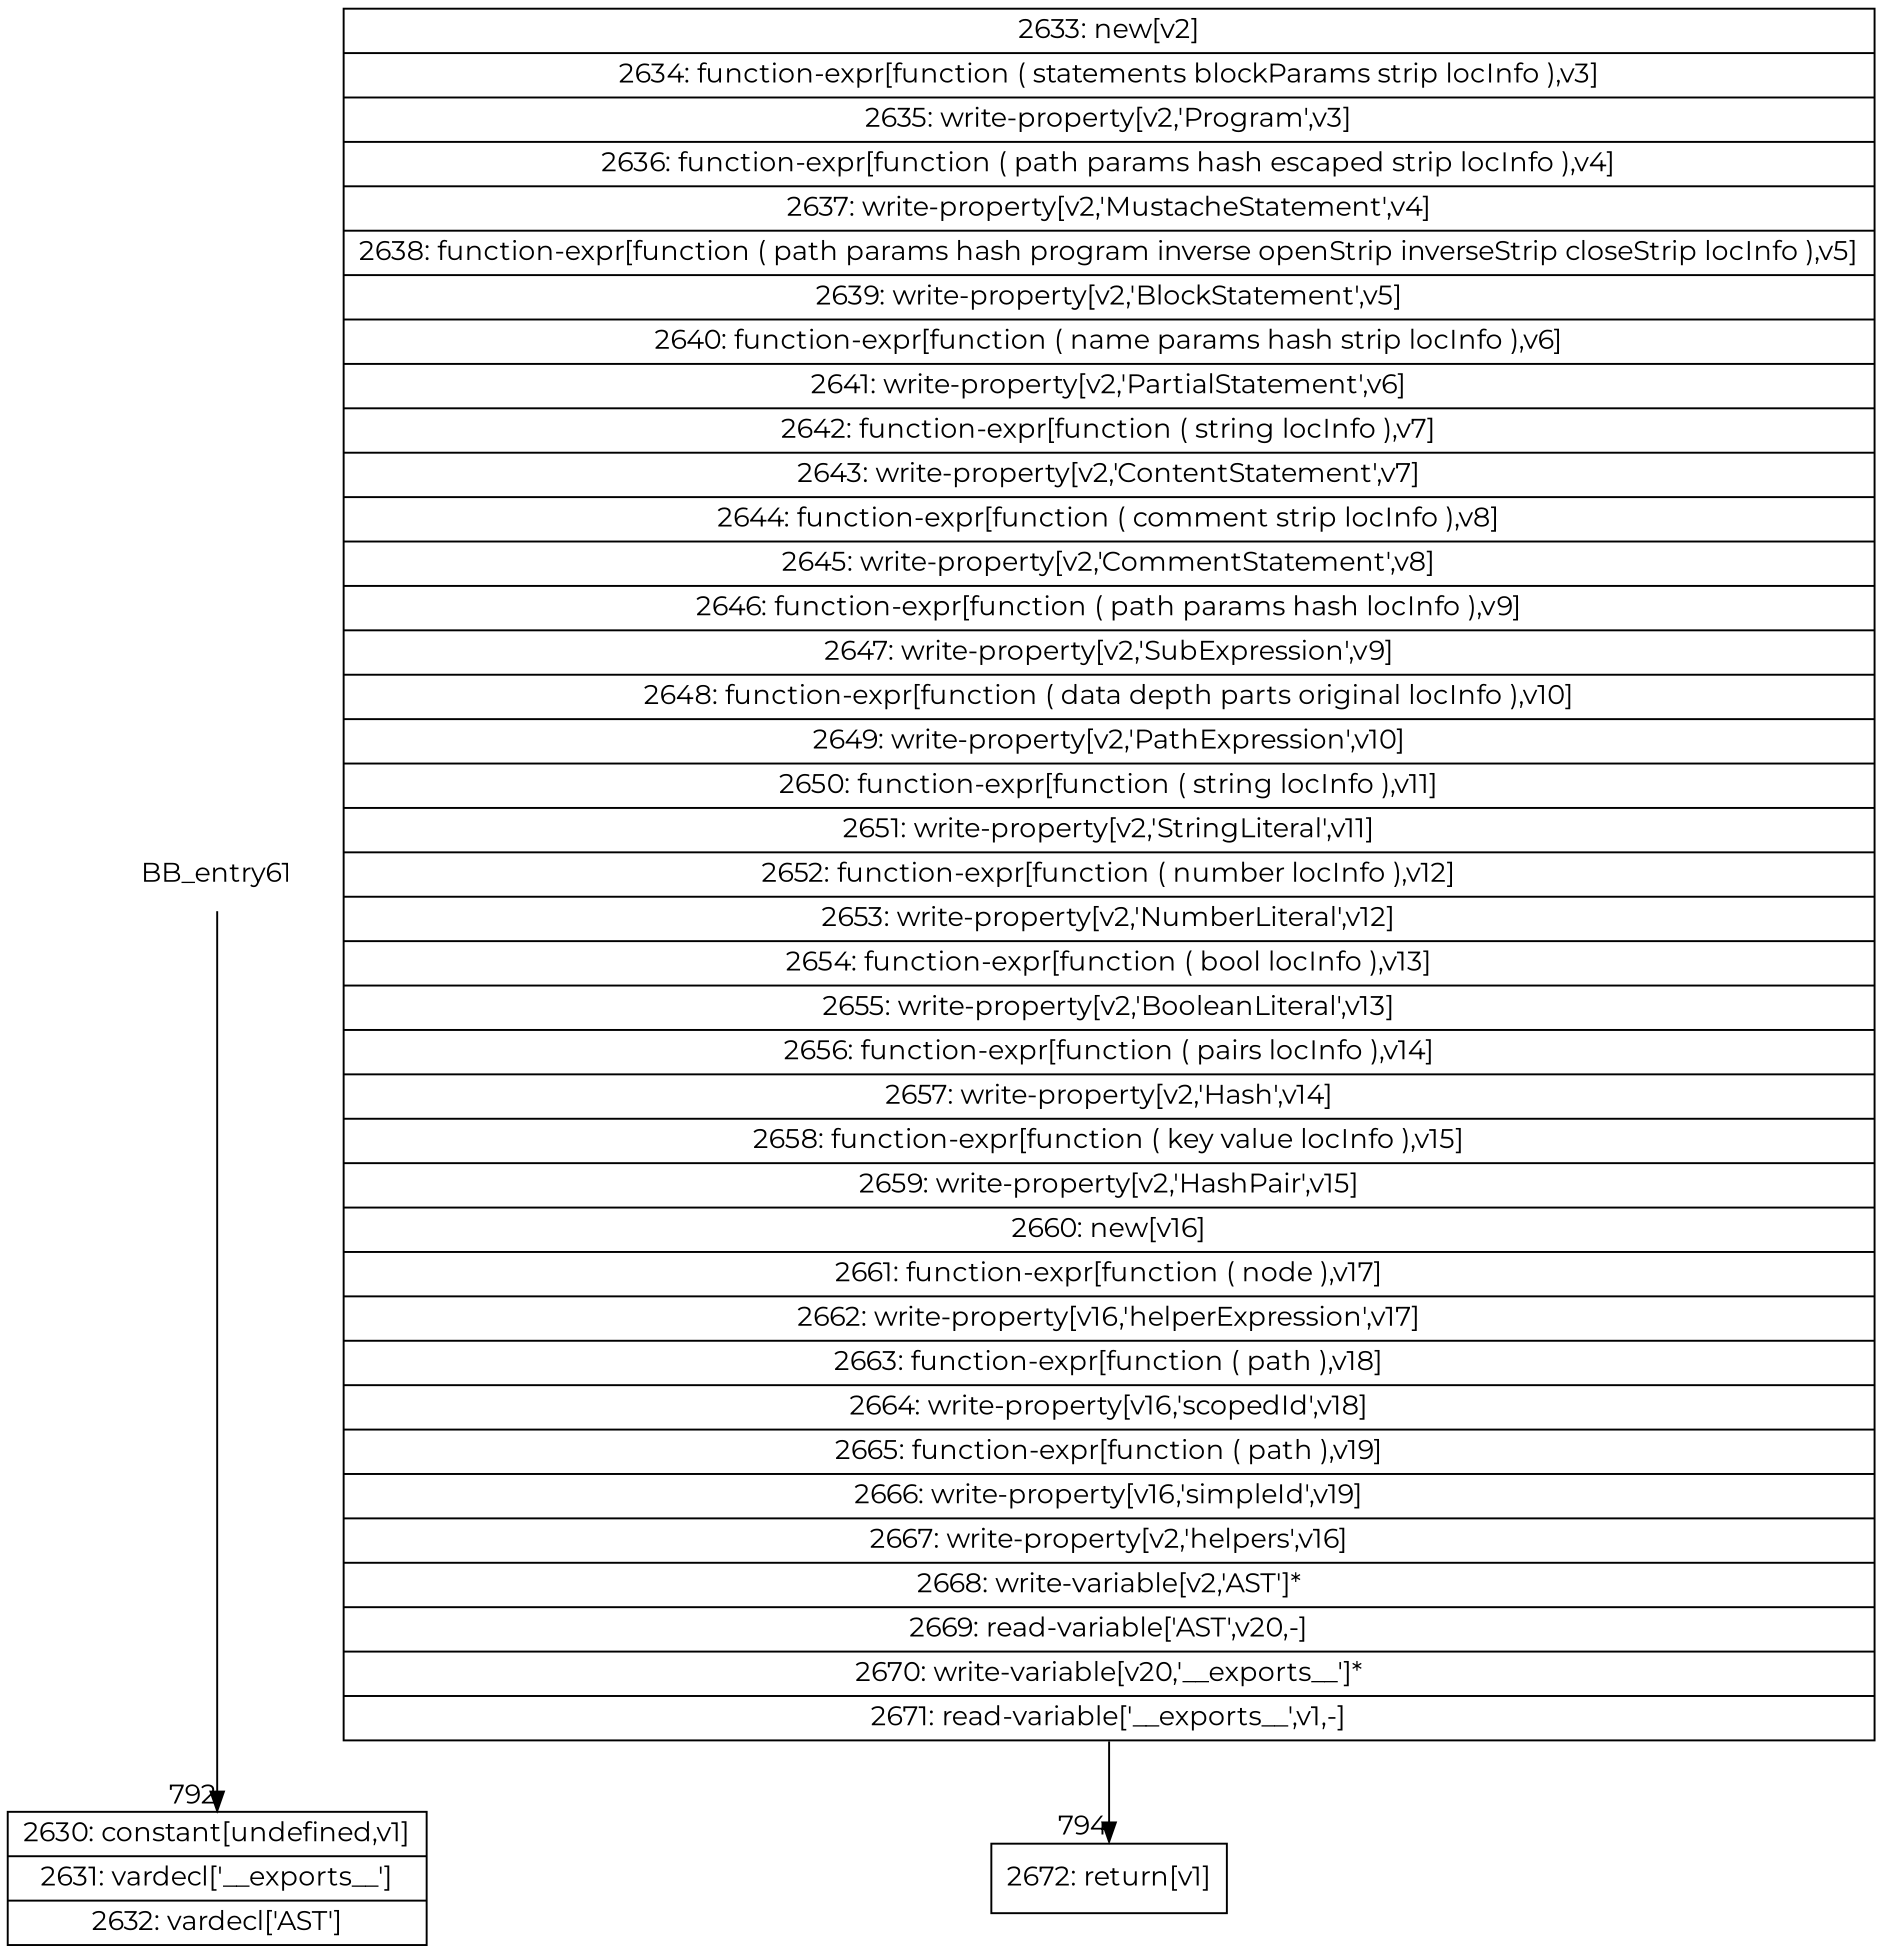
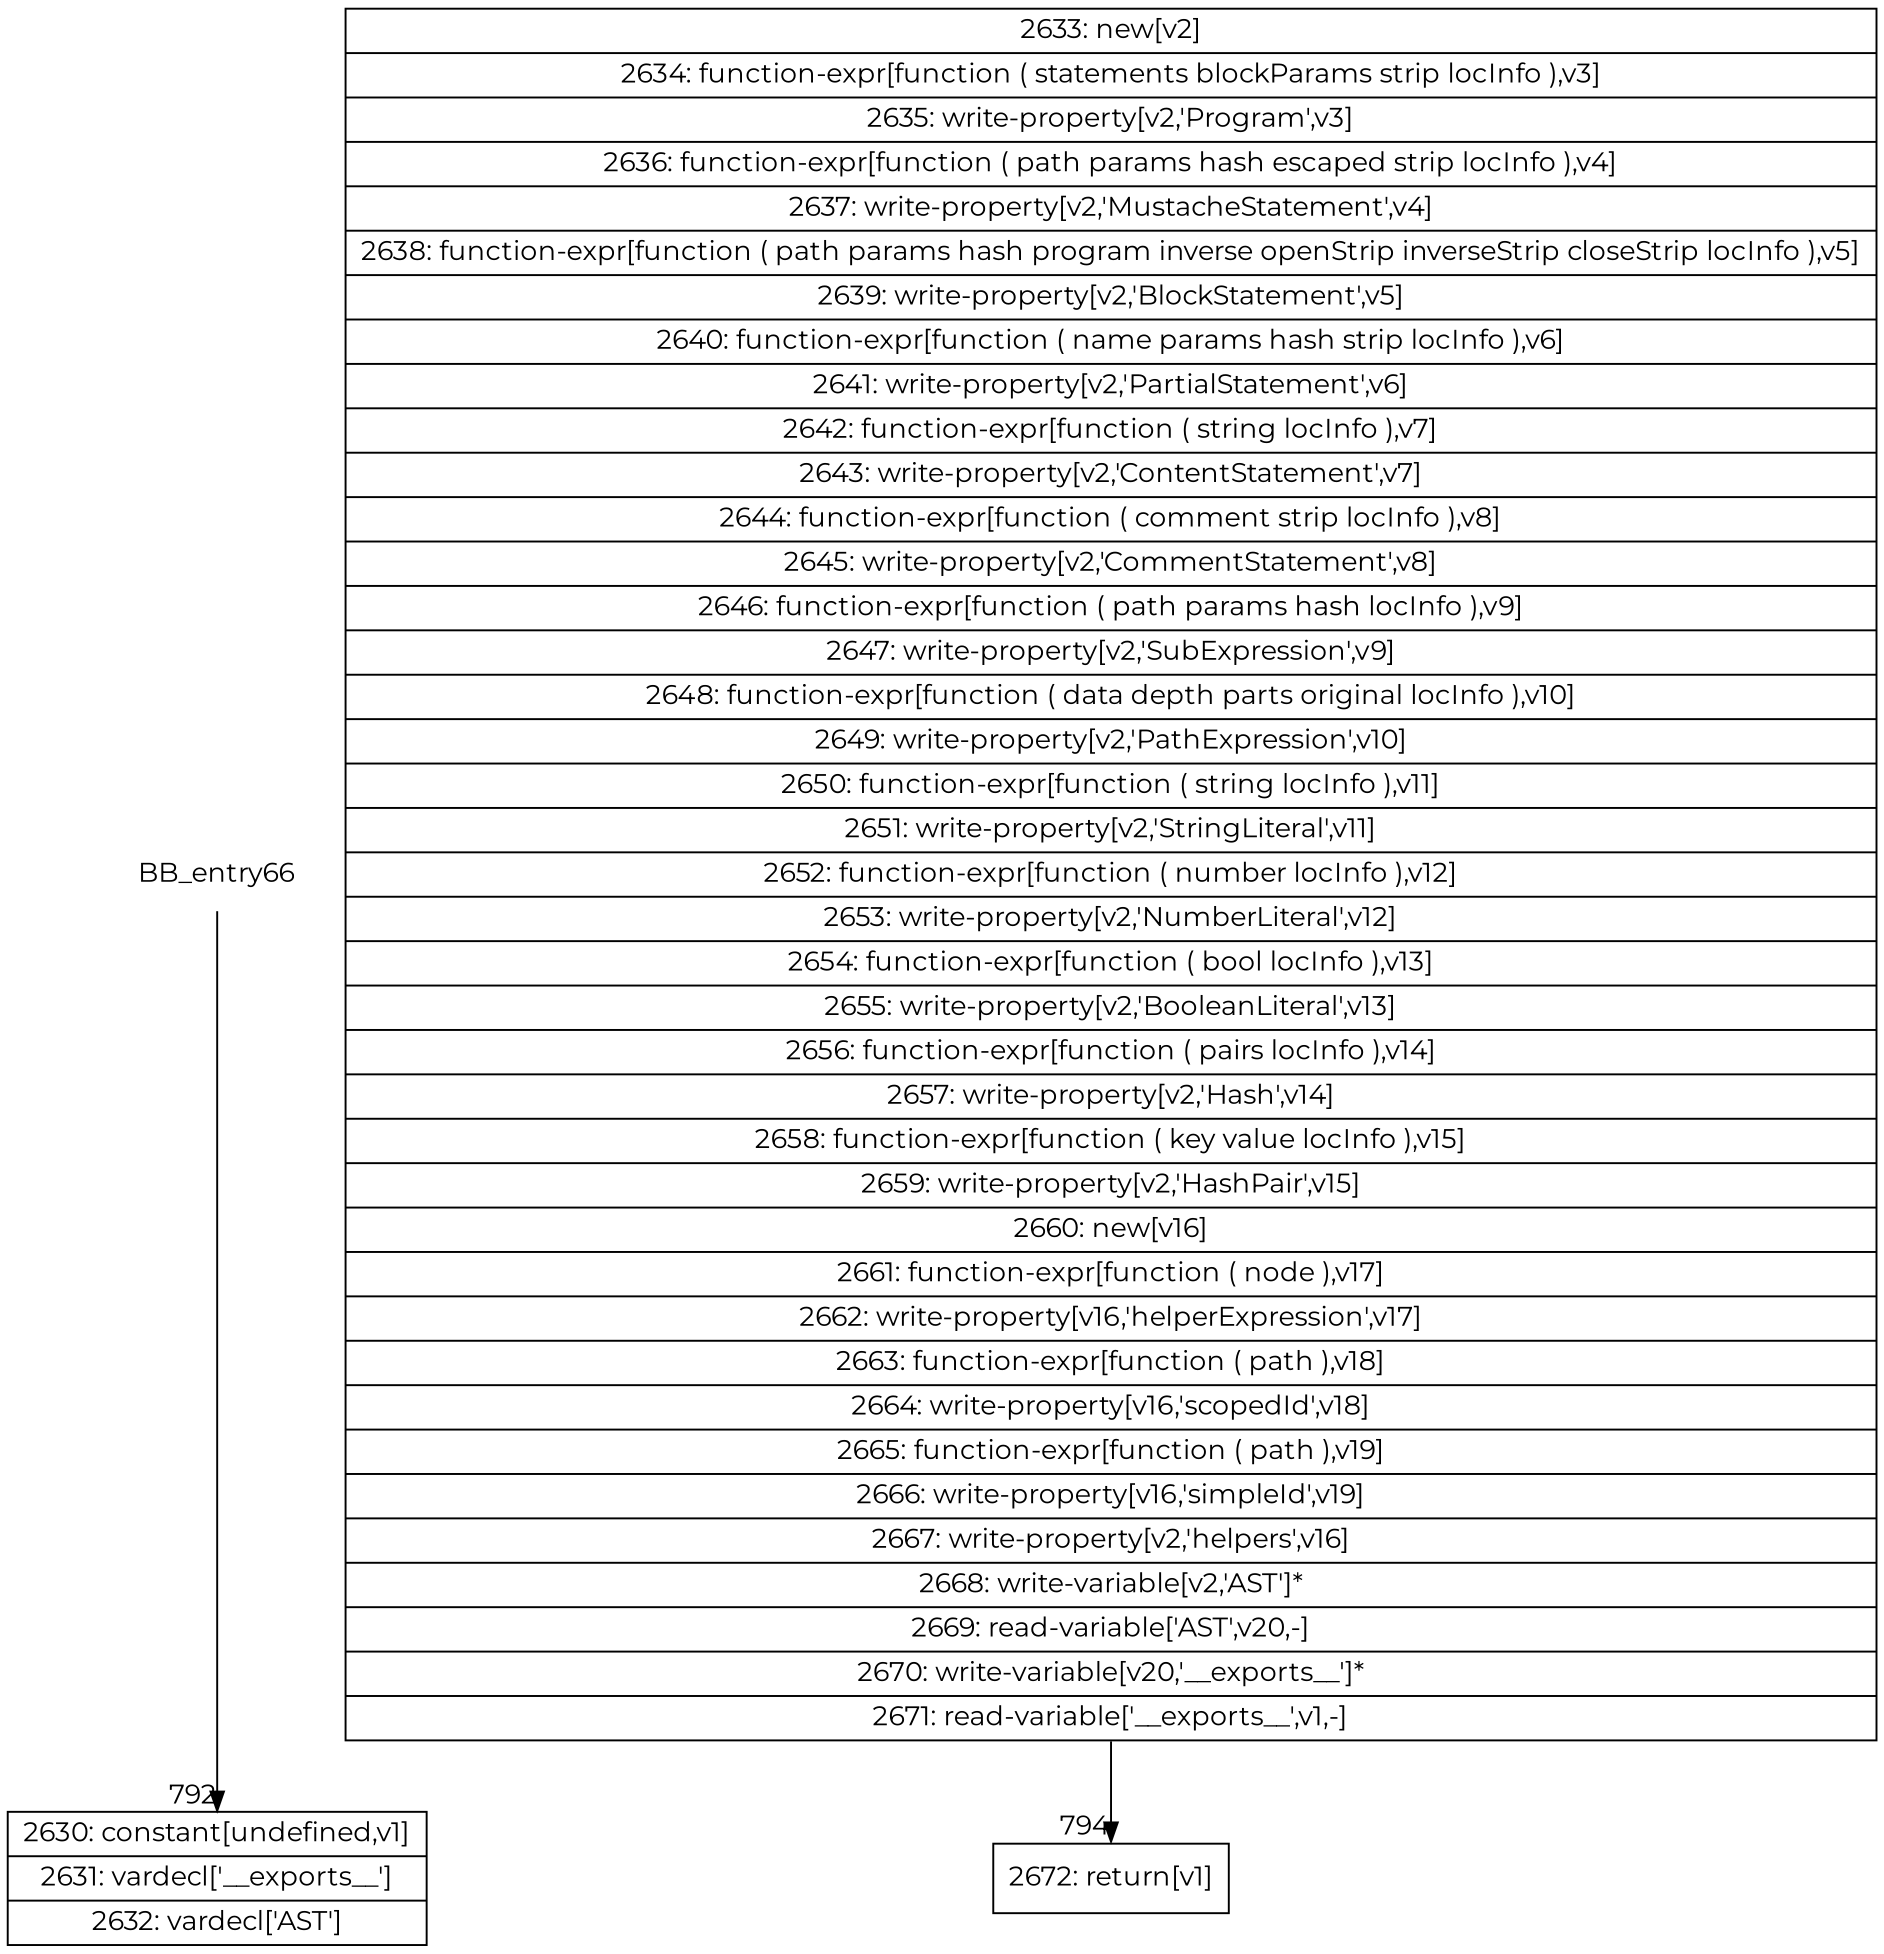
  digraph {
    fontname=Montserrat
    rankdir=TD
    node [fontname=Montserrat shape=record]
    edge [fontname=Montserrat headport=n tailport=s]
-   BB_entry61 [shape=none]
+   BB_entry61 [shape=none label=BB_entry66]
    n2 [label="{2630: constant[undefined,v1]|2631: vardecl['__exports__']|2632: vardecl['AST']}"]
    n3 [label="{2633: new[v2]|2634: function-expr[function ( statements blockParams strip locInfo ),v3]|2635: write-property[v2,'Program',v3]|2636: function-expr[function ( path params hash escaped strip locInfo ),v4]|2637: write-property[v2,'MustacheStatement',v4]|2638: function-expr[function ( path params hash program inverse openStrip inverseStrip closeStrip locInfo ),v5]|2639: write-property[v2,'BlockStatement',v5]|2640: function-expr[function ( name params hash strip locInfo ),v6]|2641: write-property[v2,'PartialStatement',v6]|2642: function-expr[function ( string locInfo ),v7]|2643: write-property[v2,'ContentStatement',v7]|2644: function-expr[function ( comment strip locInfo ),v8]|2645: write-property[v2,'CommentStatement',v8]|2646: function-expr[function ( path params hash locInfo ),v9]|2647: write-property[v2,'SubExpression',v9]|2648: function-expr[function ( data depth parts original locInfo ),v10]|2649: write-property[v2,'PathExpression',v10]|2650: function-expr[function ( string locInfo ),v11]|2651: write-property[v2,'StringLiteral',v11]|2652: function-expr[function ( number locInfo ),v12]|2653: write-property[v2,'NumberLiteral',v12]|2654: function-expr[function ( bool locInfo ),v13]|2655: write-property[v2,'BooleanLiteral',v13]|2656: function-expr[function ( pairs locInfo ),v14]|2657: write-property[v2,'Hash',v14]|2658: function-expr[function ( key value locInfo ),v15]|2659: write-property[v2,'HashPair',v15]|2660: new[v16]|2661: function-expr[function ( node ),v17]|2662: write-property[v16,'helperExpression',v17]|2663: function-expr[function ( path ),v18]|2664: write-property[v16,'scopedId',v18]|2665: function-expr[function ( path ),v19]|2666: write-property[v16,'simpleId',v19]|2667: write-property[v2,'helpers',v16]|2668: write-variable[v2,'AST']*|2669: read-variable['AST',v20,-]|2670: write-variable[v20,'__exports__']*|2671: read-variable['__exports__',v1,-]}"]
    n4 [label="{2672: return[v1]}"]
    BB_entry61 -> n2 [headlabel="    792"]
    n3 -> n4 [headlabel="      794"]
  }
